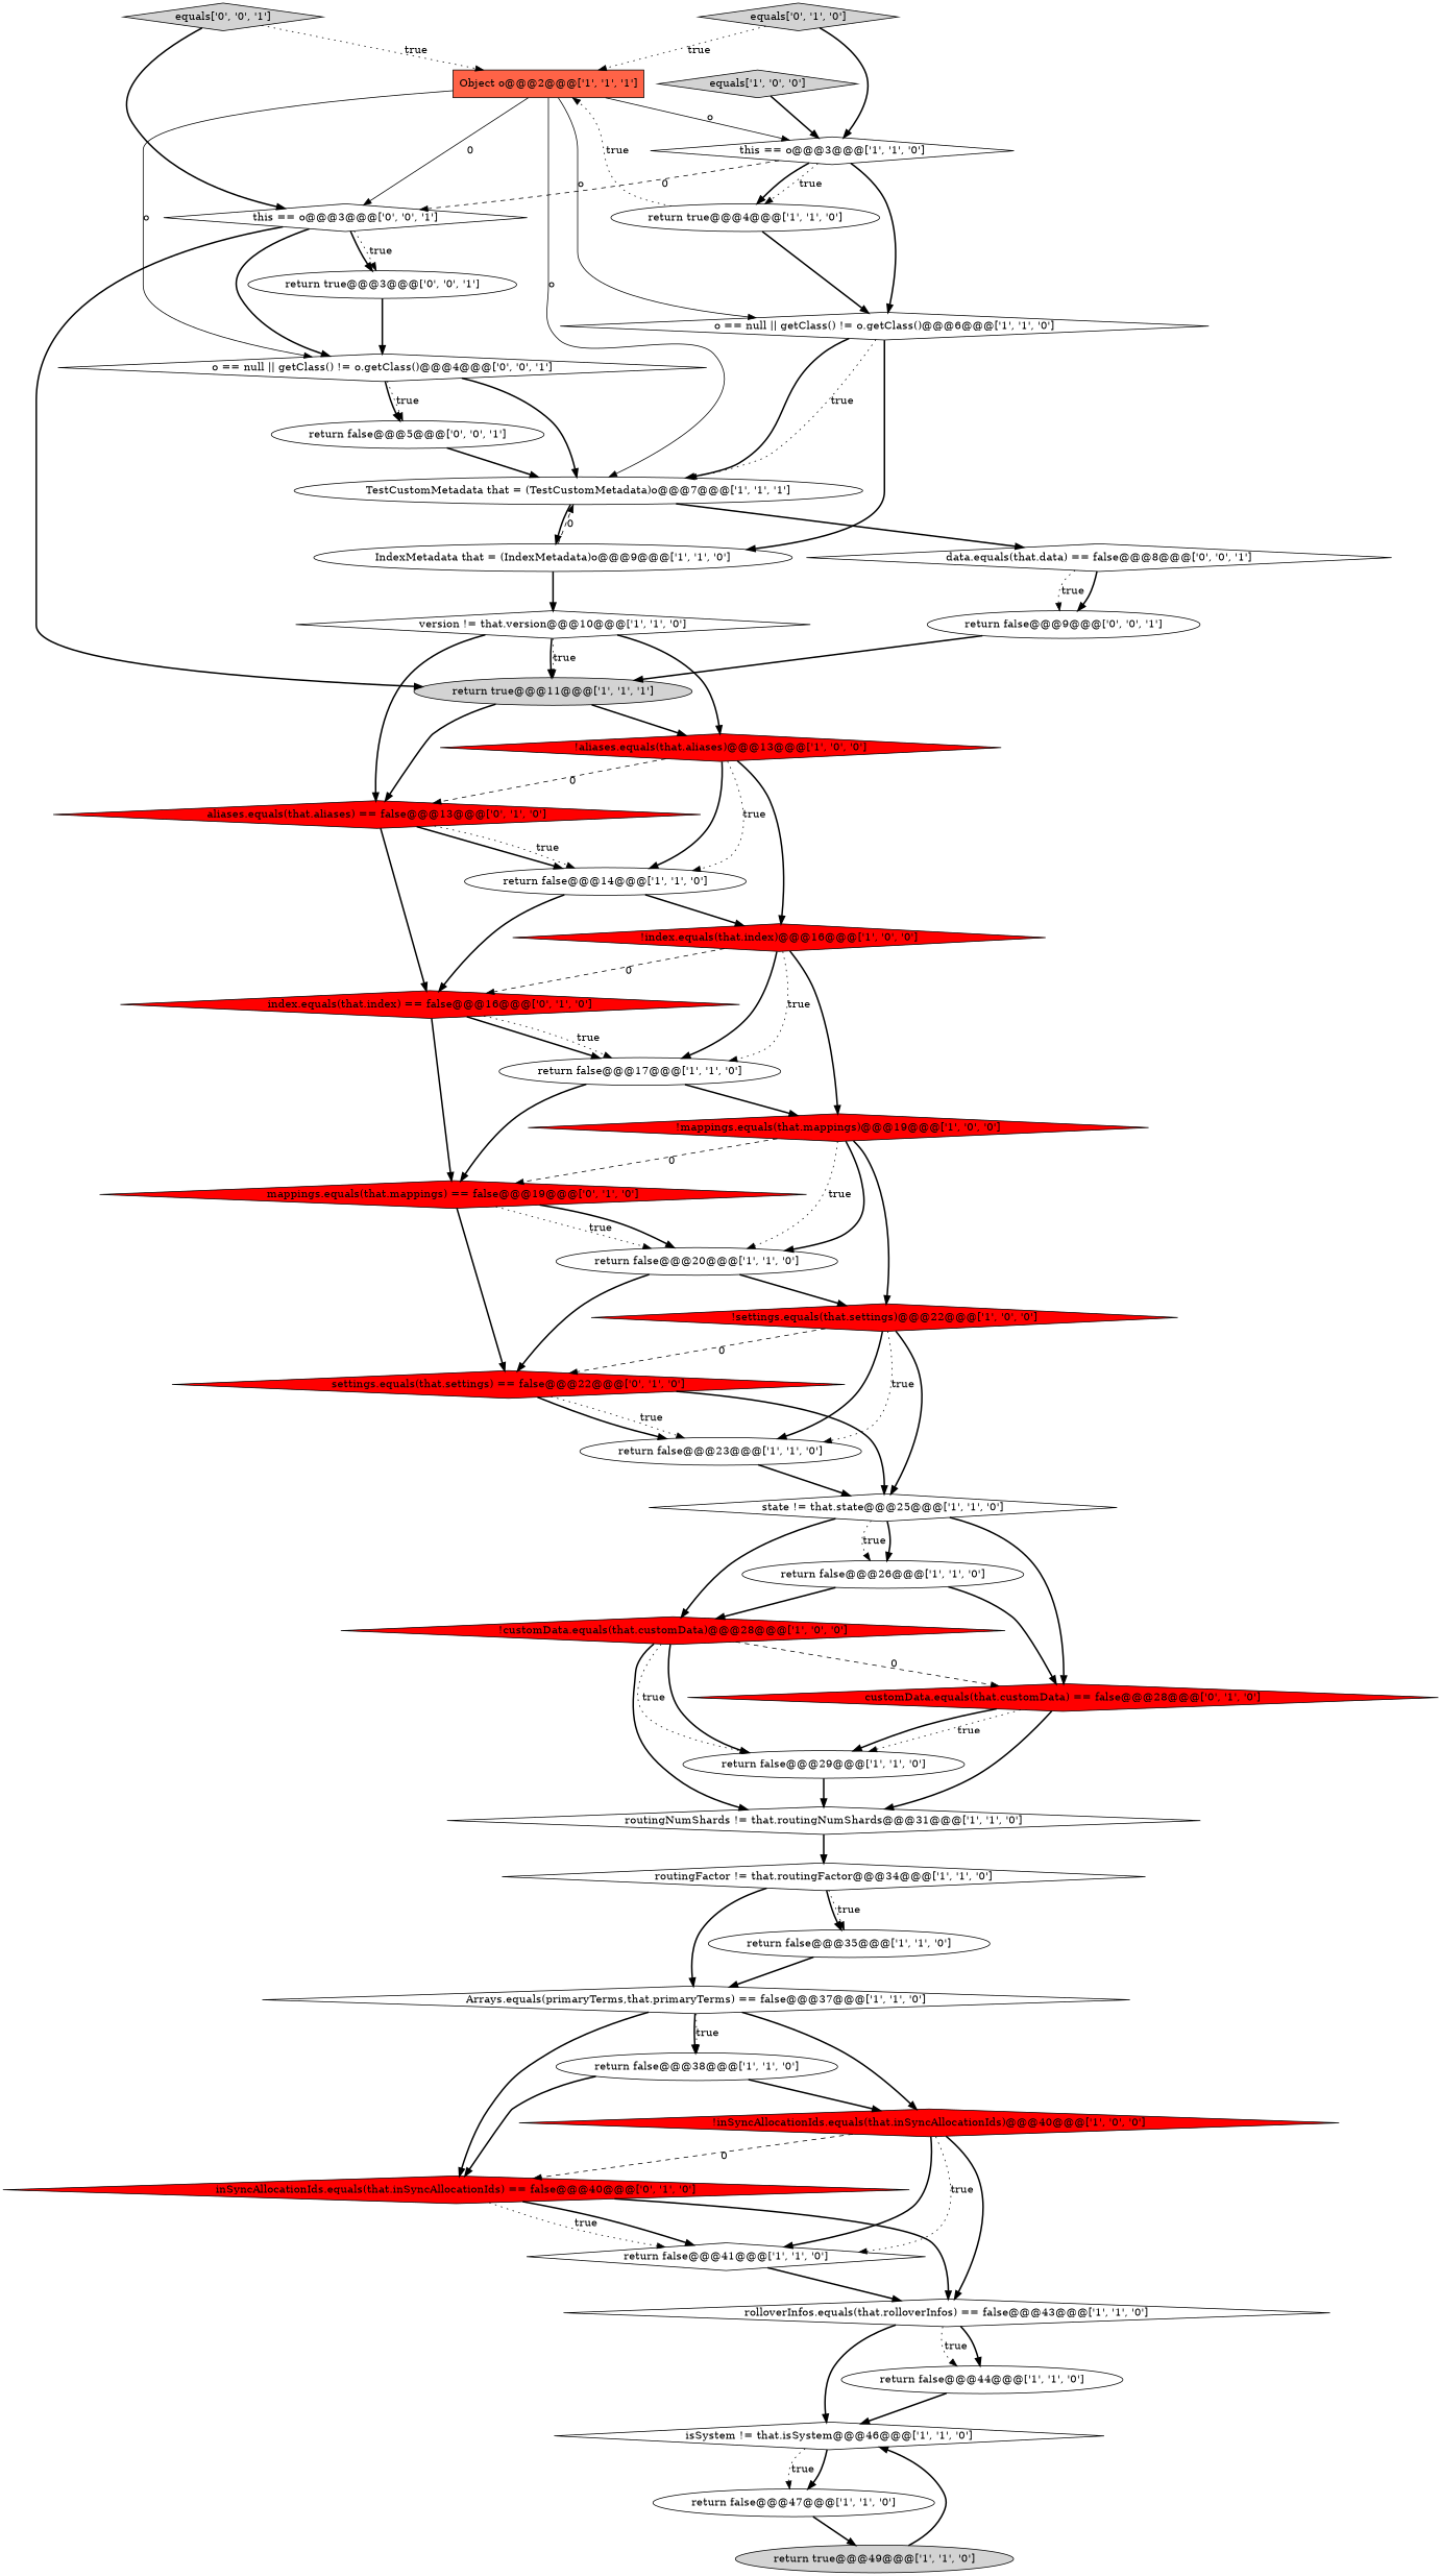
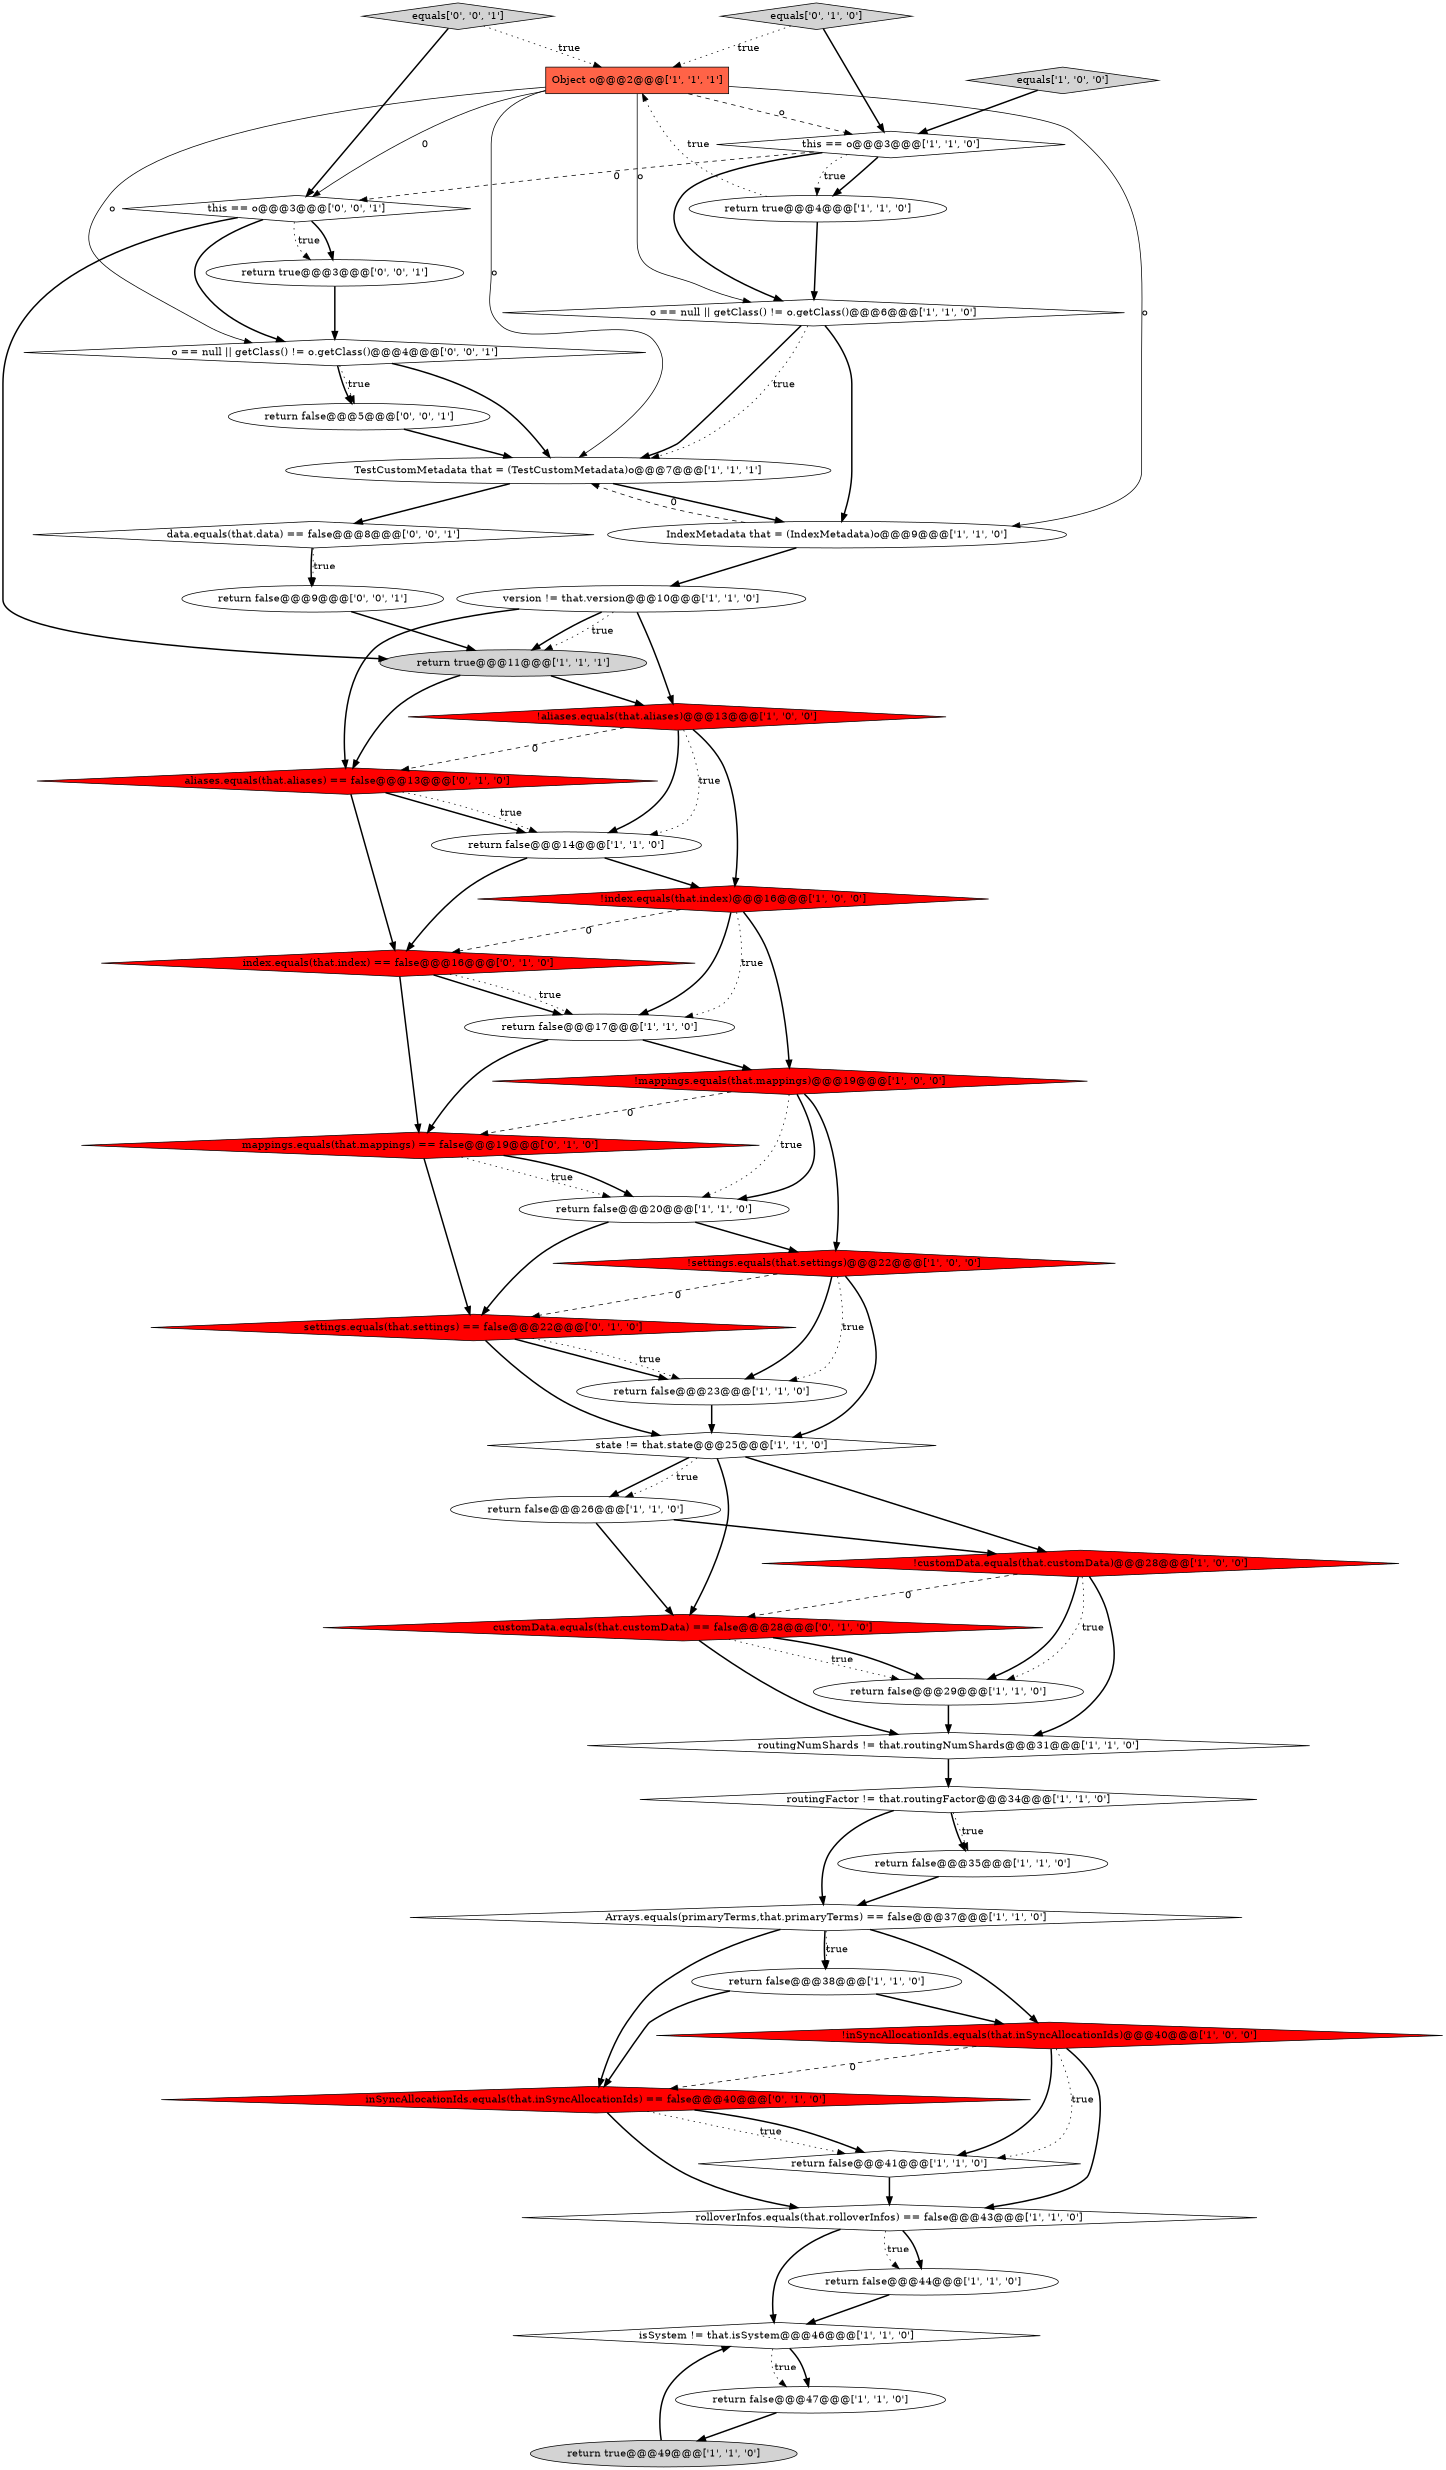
  digraph {
    node [fillcolor=white shape=diamond style=filled]
    edge [style=bold]
    n1 [fillcolor=lightgray label="equals['0', '0', '1']"]
    n2 [label="this == o@@@3@@@['0', '0', '1']"]
    n3 [fillcolor=tomato label="Object o@@@2@@@['1', '1', '1']" shape=box]
    n4 [label="o == null || getClass() != o.getClass()@@@4@@@['0', '0', '1']"]
    n5 [label="return true@@@3@@@['0', '0', '1']" shape=ellipse]
    n6 [fillcolor=lightgray label="return true@@@11@@@['1', '1', '1']" shape=ellipse]
    n7 [label="o == null || getClass() != o.getClass()@@@6@@@['1', '1', '0']"]
    n8 [label="this == o@@@3@@@['1', '1', '0']"]
    n9 [label="TestCustomMetadata that = (TestCustomMetadata)o@@@7@@@['1', '1', '1']" shape=ellipse]
    n10 [label="IndexMetadata that = (IndexMetadata)o@@@9@@@['1', '1', '0']" shape=ellipse]
    n11 [label="return true@@@4@@@['1', '1', '0']" shape=ellipse]
    n12 [fillcolor=red label="customData.equals(that.customData) == false@@@28@@@['0', '1', '0']"]
    n13 [label="return false@@@29@@@['1', '1', '0']" shape=ellipse]
    n14 [label="routingNumShards != that.routingNumShards@@@31@@@['1', '1', '0']"]
    n15 [label="routingFactor != that.routingFactor@@@34@@@['1', '1', '0']"]
    n16 [fillcolor=red label="index.equals(that.index) == false@@@16@@@['0', '1', '0']"]
    n17 [fillcolor=red label="mappings.equals(that.mappings) == false@@@19@@@['0', '1', '0']"]
    n18 [label="return false@@@17@@@['1', '1', '0']" shape=ellipse]
    n19 [fillcolor=red label="settings.equals(that.settings) == false@@@22@@@['0', '1', '0']"]
    n20 [label="return false@@@20@@@['1', '1', '0']" shape=ellipse]
    n21 [fillcolor=red label="!mappings.equals(that.mappings)@@@19@@@['1', '0', '0']"]
    n22 [label="return false@@@5@@@['0', '0', '1']" shape=ellipse]
    n23 [fillcolor=red label="inSyncAllocationIds.equals(that.inSyncAllocationIds) == false@@@40@@@['0', '1', '0']"]
    n24 [label="return false@@@41@@@['1', '1', '0']"]
    n25 [label="rolloverInfos.equals(that.rolloverInfos) == false@@@43@@@['1', '1', '0']"]
    n26 [label="isSystem != that.isSystem@@@46@@@['1', '1', '0']"]
    n27 [label="return false@@@44@@@['1', '1', '0']" shape=ellipse]
    n28 [label="Arrays.equals(primaryTerms,that.primaryTerms) == false@@@37@@@['1', '1', '0']"]
    n29 [label="return false@@@35@@@['1', '1', '0']" shape=ellipse]
    n30 [label="return false@@@38@@@['1', '1', '0']" shape=ellipse]
    n31 [fillcolor=red label="!inSyncAllocationIds.equals(that.inSyncAllocationIds)@@@40@@@['1', '0', '0']"]
    n32 [fillcolor=lightgray label="return true@@@49@@@['1', '1', '0']" shape=ellipse]
    n33 [fillcolor=red label="aliases.equals(that.aliases) == false@@@13@@@['0', '1', '0']"]
    n34 [label="return false@@@14@@@['1', '1', '0']" shape=ellipse]
    n35 [fillcolor=red label="!index.equals(that.index)@@@16@@@['1', '0', '0']"]
    n36 [label="return false@@@23@@@['1', '1', '0']" shape=ellipse]
    n37 [label="state != that.state@@@25@@@['1', '1', '0']"]
    n38 [fillcolor=red label="!customData.equals(that.customData)@@@28@@@['1', '0', '0']"]
    n39 [label="return false@@@26@@@['1', '1', '0']" shape=ellipse]
    n40 [label="data.equals(that.data) == false@@@8@@@['0', '0', '1']"]
    n41 [label="return false@@@47@@@['1', '1', '0']" shape=ellipse]
    n42 [fillcolor=lightgray label="equals['0', '1', '0']"]
    n43 [fillcolor=red label="!settings.equals(that.settings)@@@22@@@['1', '0', '0']"]
-   n44 [label="version != that.version@@@10@@@['1', '1', '0']"]
+   n44 [label="version != that.version@@@10@@@['1', '1', '0']" shape=ellipse]
    n45 [label="return false@@@9@@@['0', '0', '1']" shape=ellipse]
    n46 [fillcolor=red label="!aliases.equals(that.aliases)@@@13@@@['1', '0', '0']"]
    n47 [fillcolor=lightgray label="equals['1', '0', '0']"]
    n1 -> n2
    n1 -> n3 [label=true style=dotted]
    n2 -> n4
    n2 -> n5
    n2 -> n5 [label=true style=dotted]
    n2 -> n6
    n3 -> n2 [label=0 style=solid]
    n3 -> n4 [label=o style=solid]
    n3 -> n7 [label=o style=solid]
-   n3 -> n8 [label=o style=solid]
+   n3 -> n8 [label=o style=dashed]
    n3 -> n9 [label=o style=solid]
+   n3 -> n10 [label=o style=solid]
    n4 -> n9
    n4 -> n22 [label=true style=dotted]
    n4 -> n22
    n5 -> n4
    n6 -> n33
    n6 -> n46
    n7 -> n9
    n7 -> n9 [label=true style=dotted]
    n7 -> n10
    n8 -> n2 [label=0 style=dashed]
    n8 -> n7
    n8 -> n11
    n8 -> n11 [label=true style=dotted]
    n9 -> n10
    n9 -> n40
    n10 -> n9 [label=0 style=dashed]
    n10 -> n44
    n11 -> n3 [label=true style=dotted]
    n11 -> n7
    n12 -> n13 [label=true style=dotted]
    n12 -> n13
    n12 -> n14
    n13 -> n14
    n14 -> n15
    n15 -> n28
    n15 -> n29 [label=true style=dotted]
    n15 -> n29
    n16 -> n17
    n16 -> n18
    n16 -> n18 [label=true style=dotted]
    n17 -> n19
    n17 -> n20 [label=true style=dotted]
    n17 -> n20
    n18 -> n17
    n18 -> n21
    n19 -> n36
    n19 -> n36 [label=true style=dotted]
    n19 -> n37
    n20 -> n19
    n20 -> n43
    n21 -> n17 [label=0 style=dashed]
    n21 -> n20
    n21 -> n20 [label=true style=dotted]
    n21 -> n43
    n22 -> n9
    n23 -> n24 [label=true style=dotted]
    n23 -> n24
    n23 -> n25
    n24 -> n25
    n25 -> n26
    n25 -> n27
    n25 -> n27 [label=true style=dotted]
    n26 -> n41
    n26 -> n41 [label=true style=dotted]
    n27 -> n26
    n28 -> n23
    n28 -> n30
    n28 -> n30 [label=true style=dotted]
    n28 -> n31
    n29 -> n28
    n30 -> n23
    n30 -> n31
    n31 -> n23 [label=0 style=dashed]
    n31 -> n24 [label=true style=dotted]
    n31 -> n24
    n31 -> n25
    n32 -> n26
    n33 -> n16
    n33 -> n34
    n33 -> n34 [label=true style=dotted]
    n34 -> n16
    n34 -> n35
    n35 -> n16 [label=0 style=dashed]
    n35 -> n18 [label=true style=dotted]
    n35 -> n18
    n35 -> n21
    n36 -> n37
    n37 -> n12
    n37 -> n38
    n37 -> n39
    n37 -> n39 [label=true style=dotted]
    n38 -> n12 [label=0 style=dashed]
    n38 -> n13
    n38 -> n13 [label=true style=dotted]
    n38 -> n14
    n39 -> n12
    n39 -> n38
    n40 -> n45
    n40 -> n45 [label=true style=dotted]
    n41 -> n32
    n42 -> n3 [label=true style=dotted]
    n42 -> n8
    n43 -> n19 [label=0 style=dashed]
    n43 -> n36 [label=true style=dotted]
    n43 -> n36
    n43 -> n37
    n44 -> n6
    n44 -> n6 [label=true style=dotted]
    n44 -> n33
    n44 -> n46
    n45 -> n6
    n46 -> n33 [label=0 style=dashed]
    n46 -> n34 [label=true style=dotted]
    n46 -> n34
    n46 -> n35
    n47 -> n8
  }
